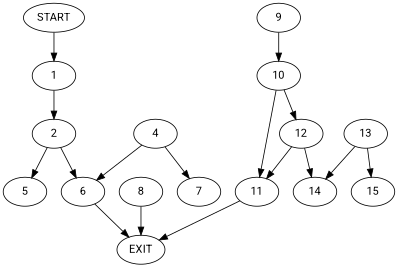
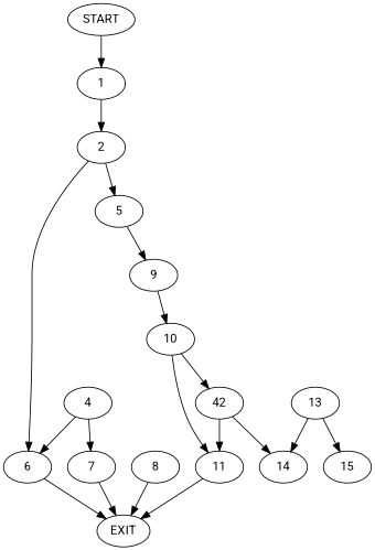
  digraph {
    fontname=Roboto
    node [fontname=Roboto]
    edge [fontname=Roboto]
    n1 [label=START]
    1
    2
    n4 [label=EXIT]
    5
    6
    4
    7
    9
    8
    10
    11
-   12
+   12 [label=42]
    14
    13
    15
    n1 -> 1
    1 -> 2
    2 -> 5
    2 -> 6
+   5 -> 9
    6 -> n4
    4 -> 6
    4 -> 7
+   7 -> n4
    9 -> 10
    8 -> n4
    10 -> 11
    10 -> 12
    11 -> n4
    12 -> 11
    12 -> 14
    13 -> 14
    13 -> 15
  }
